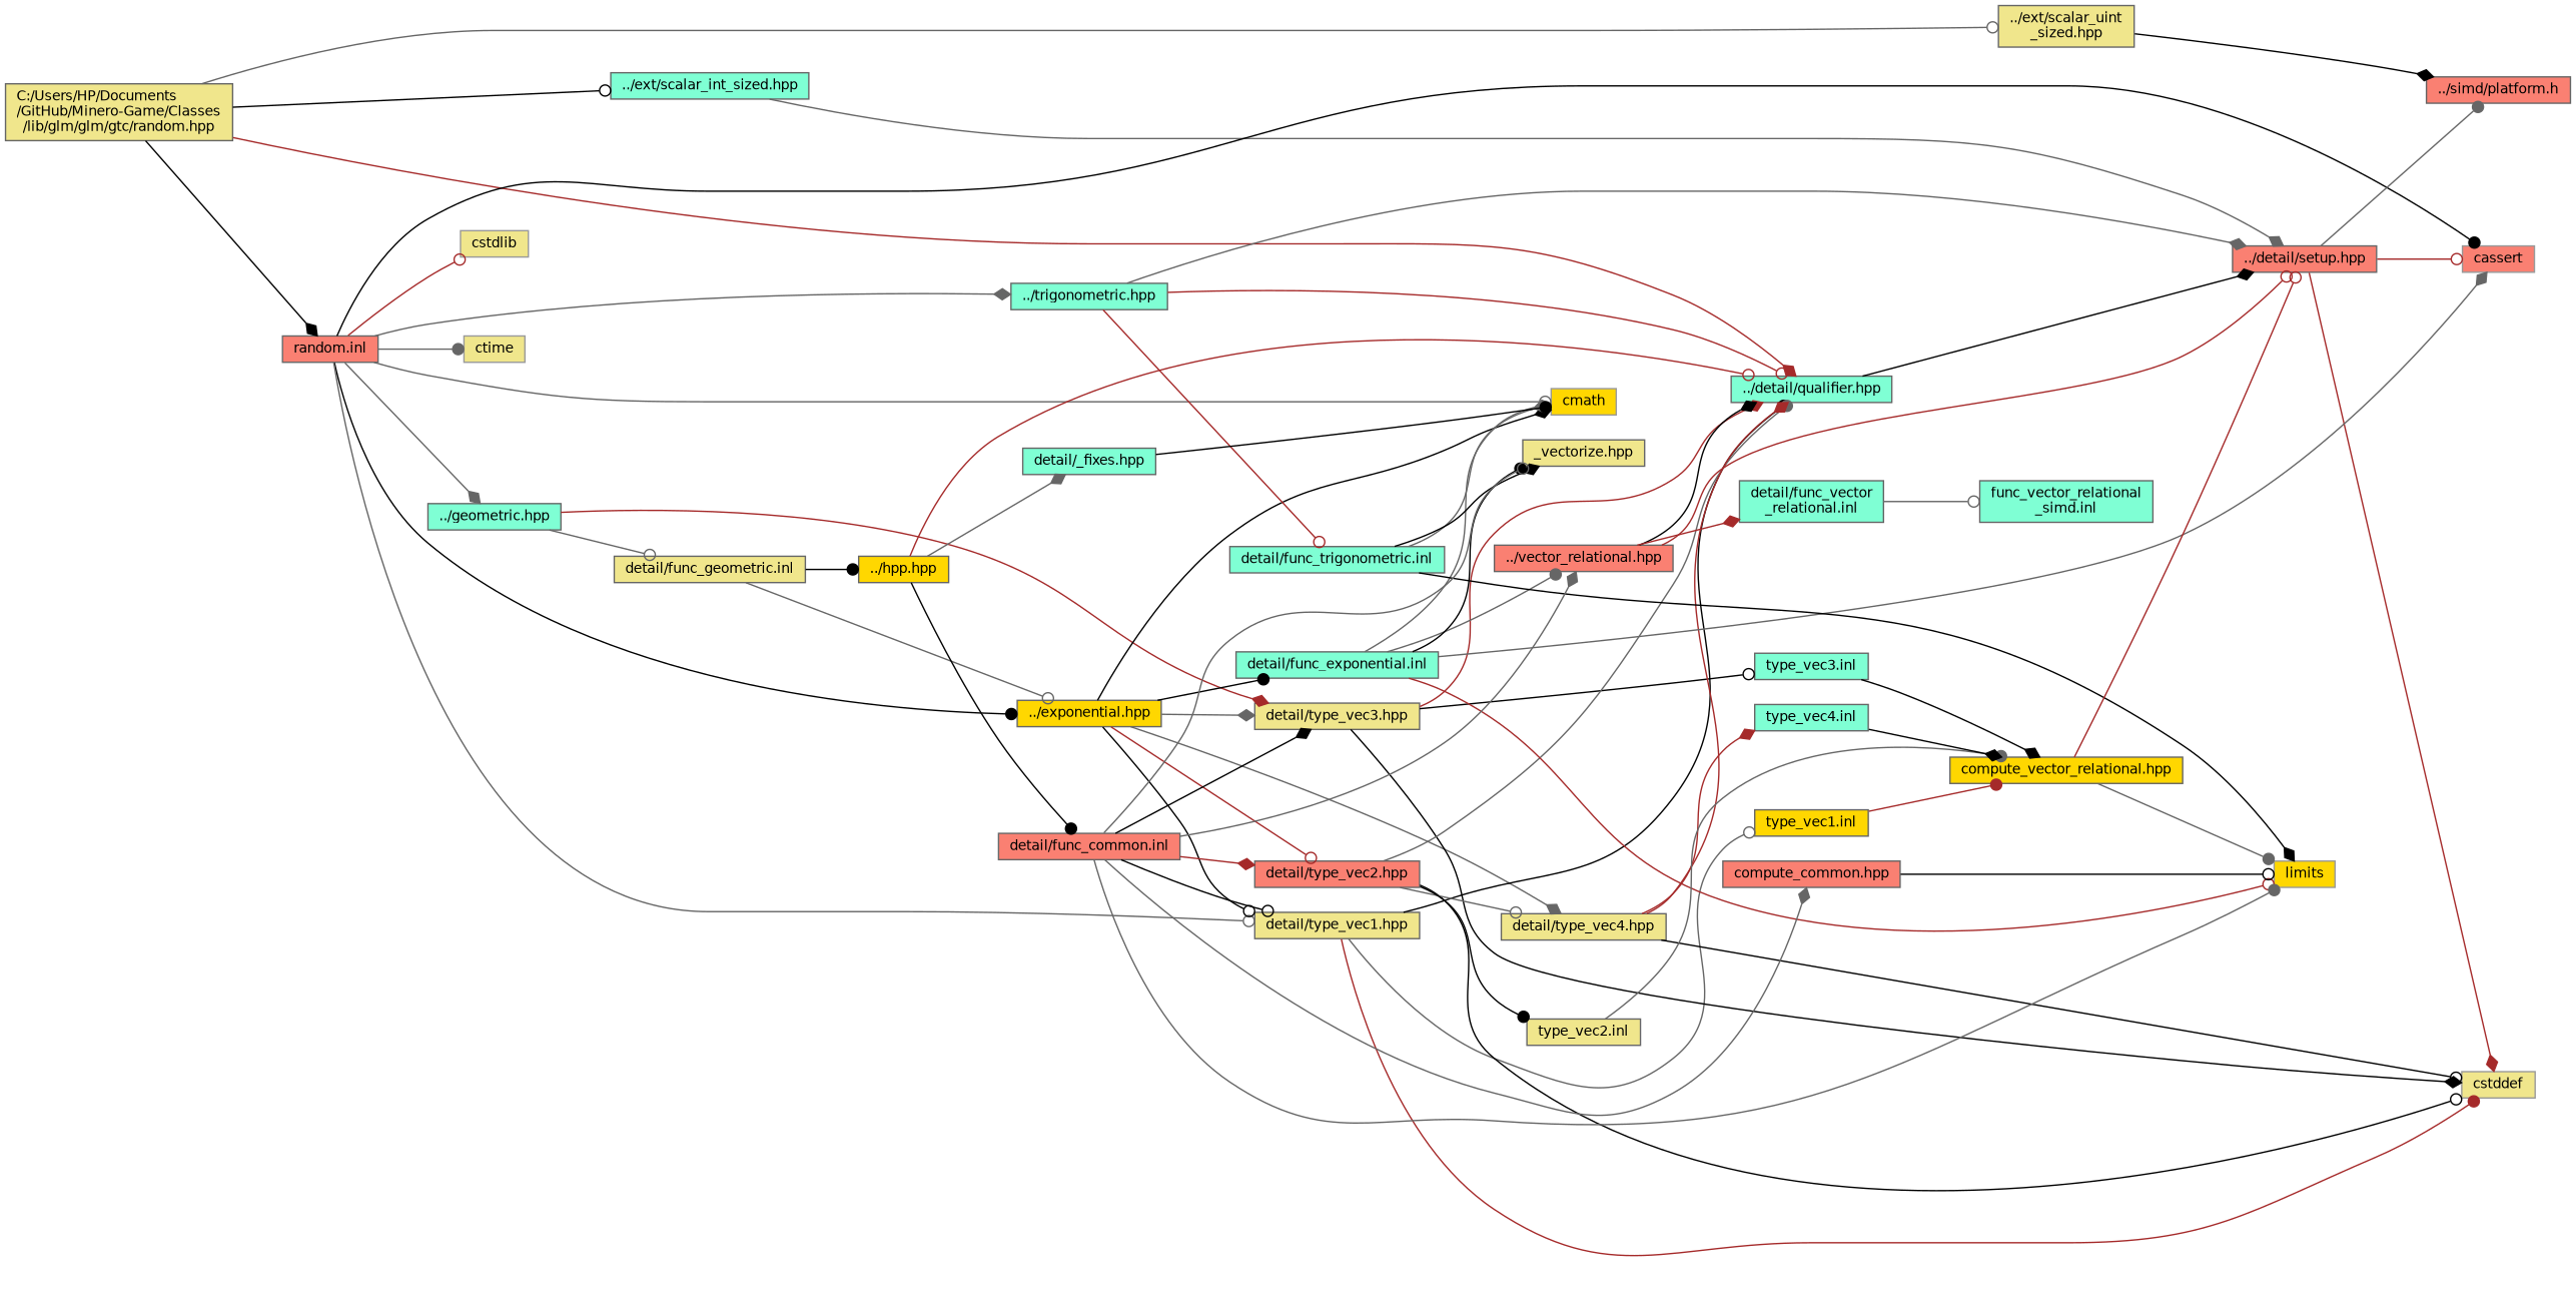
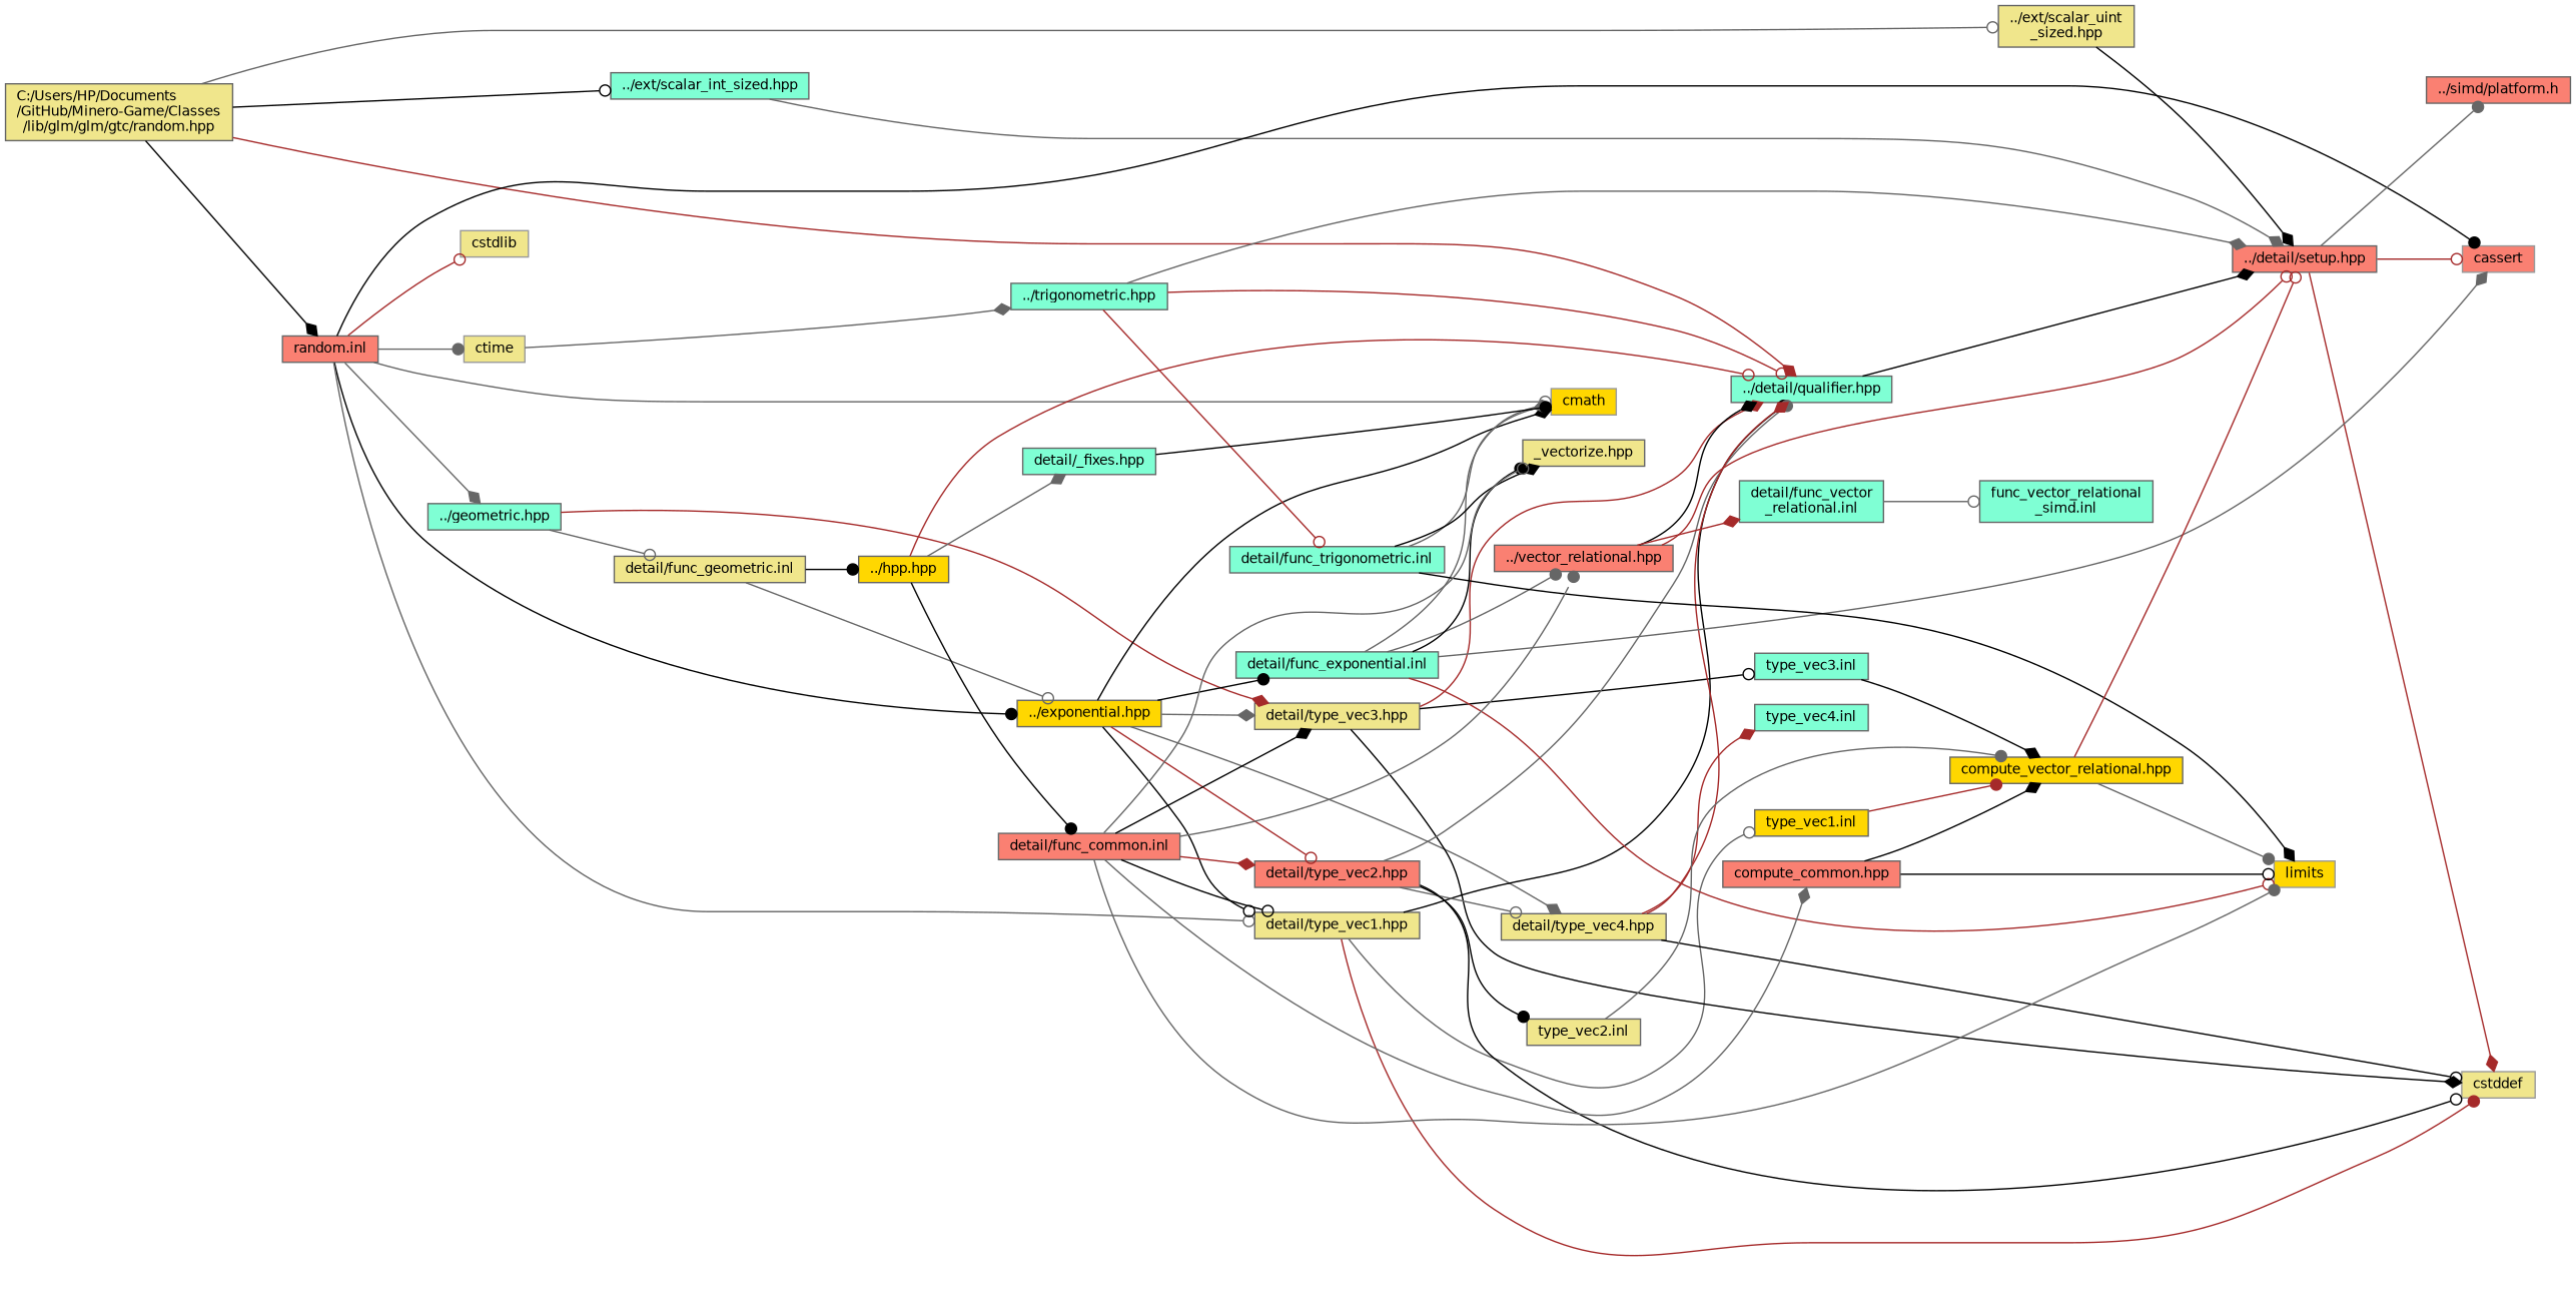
  digraph {
    rankdir=LR
    node [color=grey40 fillcolor=khaki fontname=Helvetica fontsize=10 shape=box style=filled]
    edge [arrowhead=diamond color=gray40 fontname=Helvetica fontsize=10 labelfontname=Helvetica labelfontsize=10 style=solid]
    n1 [color=gray40 fontcolor=black height=0.2 label="C:/Users/HP/Documents\l/GitHub/Minero-Game/Classes\l/lib/glm/glm/gtc/random.hpp" width=0.4]
    n2 [fillcolor=aquamarine height=0.2 label="../ext/scalar_int_sized.hpp" width=0.4]
    n3 [height=0.2 label="../ext/scalar_uint\l_sized.hpp" width=0.4]
    n4 [fillcolor=aquamarine height=0.2 label="../detail/qualifier.hpp" width=0.4]
    n5 [fillcolor=salmon height=0.2 label="random.inl" width=0.4]
    n6 [fillcolor=salmon height=0.2 label="../detail/setup.hpp" width=0.4]
    n7 [color=grey60 fillcolor=salmon height=0.2 label=cassert width=0.4]
    n8 [fillcolor=aquamarine height=0.2 label="../geometric.hpp" width=0.4]
    n9 [fillcolor=gold height=0.2 label="../exponential.hpp" width=0.4]
    n10 [height=0.2 label="detail/type_vec1.hpp" width=0.4]
    n11 [color=grey60 fillcolor=gold height=0.2 label=cmath width=0.4]
    n12 [fillcolor=aquamarine height=0.2 label="../trigonometric.hpp" width=0.4]
    n13 [color=grey60 height=0.2 label=cstdlib width=0.4]
    n14 [color=grey60 height=0.2 label=ctime width=0.4]
    n15 [color=grey60 height=0.2 label=cstddef width=0.4]
    n16 [fillcolor=salmon height=0.2 label="../simd/platform.h" width=0.4]
    n17 [height=0.2 label="detail/type_vec3.hpp" width=0.4]
    n18 [height=0.2 label="detail/func_geometric.inl" width=0.4]
    n19 [fillcolor=salmon height=0.2 label="detail/type_vec2.hpp" width=0.4]
    n20 [height=0.2 label="detail/type_vec4.hpp" width=0.4]
    n21 [fillcolor=aquamarine height=0.2 label="detail/func_exponential.inl" width=0.4]
    n22 [fillcolor=gold height=0.2 label="type_vec1.inl" width=0.4]
    n23 [fillcolor=aquamarine height=0.2 label="detail/func_trigonometric.inl" width=0.4]
    n24 [fillcolor=aquamarine height=0.2 label="type_vec3.inl" width=0.4]
    n25 [fillcolor=gold height=0.2 label="../hpp.hpp" width=0.4]
    n26 [fillcolor=gold height=0.2 label="compute_vector_relational.hpp" width=0.4]
    n27 [color=grey60 fillcolor=gold height=0.2 label=limits width=0.4]
    n28 [fillcolor=aquamarine height=0.2 label="detail/_fixes.hpp" width=0.4]
    n29 [fillcolor=salmon height=0.2 label="detail/func_common.inl" width=0.4]
    n30 [height=0.2 label="type_vec2.inl" width=0.4]
    n31 [fillcolor=aquamarine height=0.2 label="type_vec4.inl" width=0.4]
    n32 [fillcolor=salmon height=0.2 label="../vector_relational.hpp" width=0.4]
    n33 [height=0.2 label="_vectorize.hpp" width=0.4]
    n34 [fillcolor=aquamarine height=0.2 label="detail/func_vector\l_relational.inl" width=0.4]
    n35 [fillcolor=aquamarine height=0.2 label="func_vector_relational\l_simd.inl" width=0.4]
    n36 [fillcolor=salmon height=0.2 label="compute_common.hpp" width=0.4]
    n1 -> n2 [arrowhead=odot color=black]
    n1 -> n3 [arrowhead=odot]
    n1 -> n4 [color=brown]
    n1 -> n5 [color=black]
    n2 -> n6
-   n3 -> n16 [color=black]
+   n3 -> n6 [color=black]
    n4 -> n6 [color=black]
    n5 -> n7 [arrowhead=dot color=black]
    n5 -> n8
    n5 -> n9 [arrowhead=dot color=black]
    n5 -> n10 [arrowhead=odot]
    n5 -> n11 [arrowhead=odot]
-   n5 -> n12
+   n14 -> n12
    n5 -> n13 [arrowhead=odot color=brown]
    n5 -> n14 [arrowhead=dot]
    n6 -> n7 [arrowhead=odot color=brown]
    n6 -> n15 [color=brown]
    n6 -> n16 [arrowhead=dot]
    n8 -> n17 [color=brown]
    n8 -> n18 [arrowhead=odot]
    n9 -> n10 [arrowhead=odot color=black]
    n9 -> n11 [color=black]
    n9 -> n17
    n9 -> n19 [arrowhead=odot color=brown]
    n9 -> n20
    n9 -> n21 [arrowhead=dot color=black]
    n10 -> n4 [arrowhead=dot color=black]
    n10 -> n15 [arrowhead=dot color=brown]
    n10 -> n22 [arrowhead=odot]
    n12 -> n4 [arrowhead=odot color=brown]
    n12 -> n6
    n12 -> n23 [arrowhead=odot color=brown]
    n17 -> n4 [color=brown]
    n17 -> n15 [color=black]
    n17 -> n24 [arrowhead=odot color=black]
    n18 -> n9 [arrowhead=odot]
    n18 -> n25 [arrowhead=dot color=black]
    n19 -> n4 [arrowhead=dot]
    n19 -> n15 [arrowhead=odot color=black]
    n19 -> n20 [arrowhead=odot]
    n19 -> n30 [arrowhead=dot color=black]
    n20 -> n4 [color=brown]
    n20 -> n15 [arrowhead=odot color=black]
    n20 -> n31 [color=brown]
    n21 -> n7
    n21 -> n11
    n21 -> n27 [arrowhead=odot color=brown]
    n21 -> n32 [arrowhead=dot]
    n21 -> n33 [arrowhead=dot color=black]
    n22 -> n26 [arrowhead=dot color=brown]
    n23 -> n11
    n23 -> n27 [color=black]
    n23 -> n33 [color=black]
    n24 -> n26 [color=black]
    n25 -> n4 [arrowhead=odot color=brown]
    n25 -> n28
    n25 -> n29 [arrowhead=dot color=black]
    n26 -> n6 [arrowhead=odot color=brown]
    n26 -> n27 [arrowhead=dot]
    n28 -> n11 [arrowhead=dot color=black]
    n29 -> n10 [arrowhead=odot color=black]
    n29 -> n17 [color=black]
    n29 -> n19 [color=brown]
    n29 -> n27 [arrowhead=dot]
-   n29 -> n32
+   n29 -> n32 [arrowhead=dot]
    n29 -> n33 [arrowhead=odot]
    n29 -> n36
    n30 -> n26 [arrowhead=dot]
-   n31 -> n26 [color=black]
+   n36 -> n26 [color=black]
    n32 -> n4 [color=black]
    n32 -> n6 [arrowhead=odot color=brown]
    n32 -> n34 [color=brown]
    n34 -> n35 [arrowhead=odot]
    n36 -> n27 [arrowhead=odot color=black]
  }
